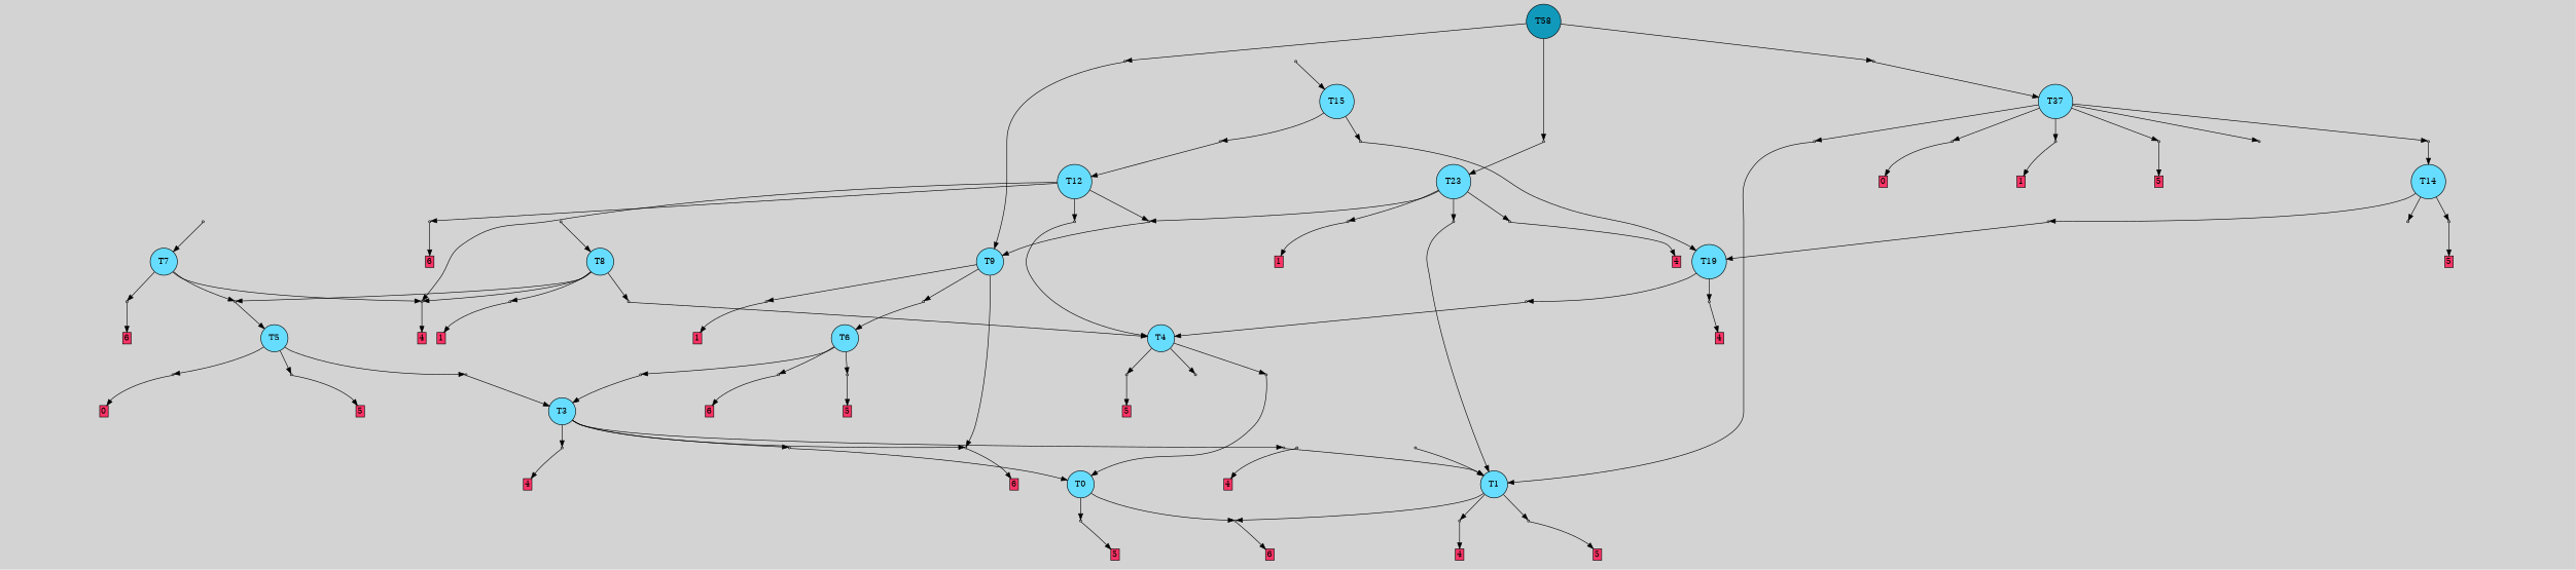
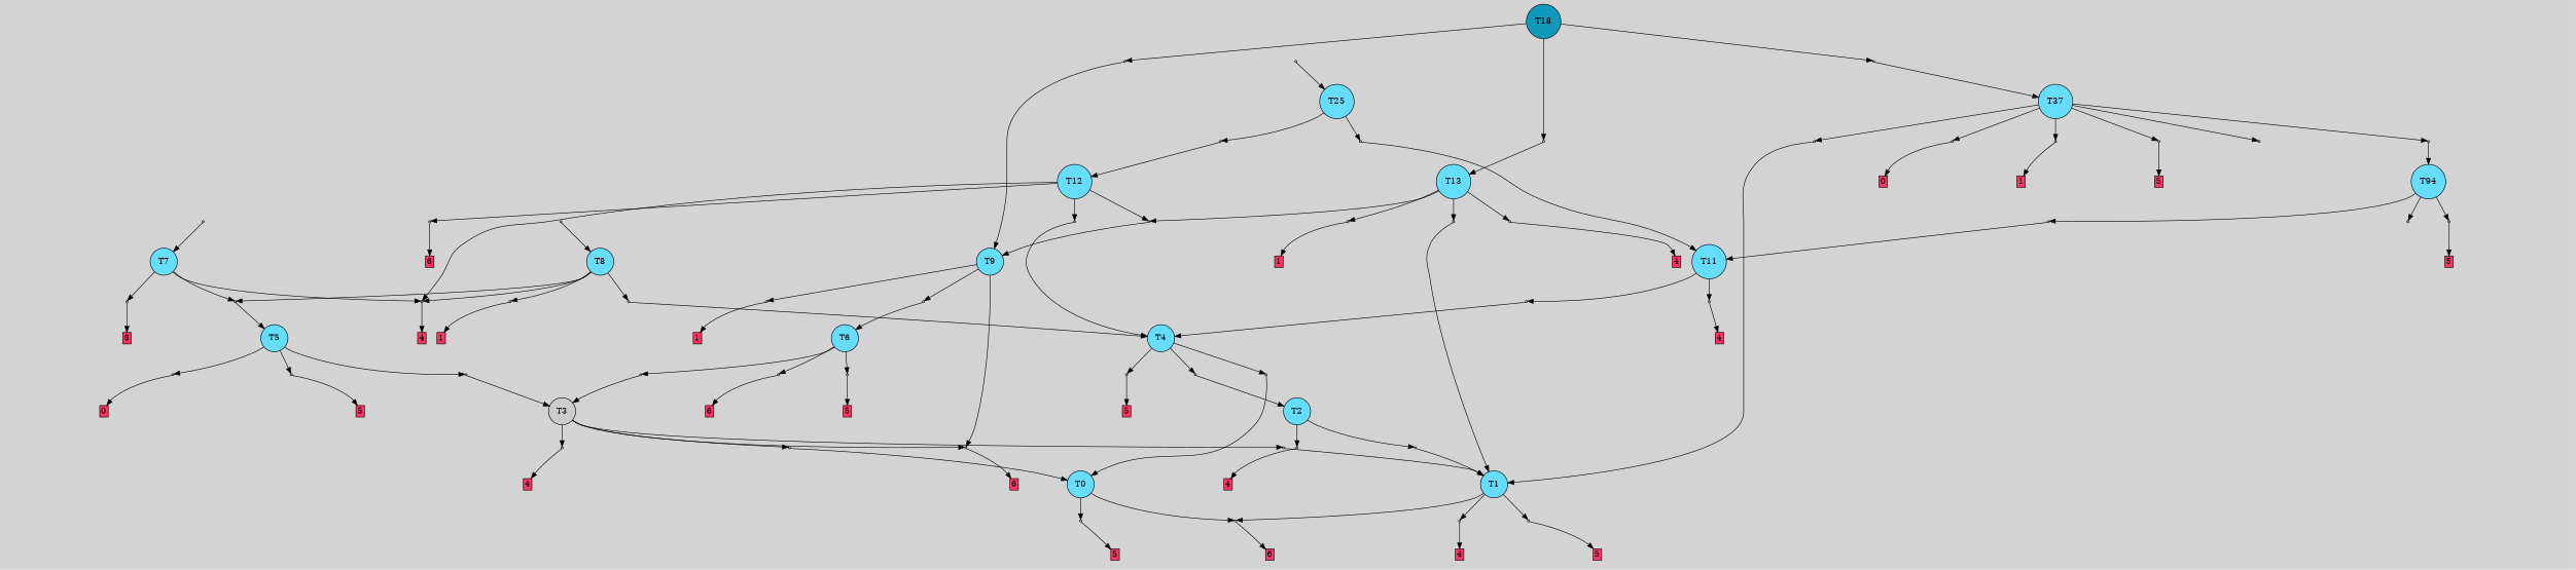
  digraph {
    bgcolor=lightgray
    fontname="DejaVu Serif"
    node [fontname="DejaVu Serif" shape=box style=filled]
    edge [fontname="DejaVu Serif"]
-   T18 [fillcolor="#1199bb" shape=circle label=T58]
+   T18 [fillcolor="#1199bb" shape=circle]
    P48 [fillcolor="#cccccc" shape=point]
    P49 [fillcolor="#cccccc" shape=point]
    P50 [fillcolor="#cccccc" shape=point]
    T0 [fillcolor="#66ddff" shape=circle]
    P0 [fillcolor="#cccccc" shape=point]
    P1 [fillcolor="#cccccc" shape=point]
    n8 [label="3|0&1|5#3|5#4|7#0|0&#92;n" style=invis]
    n9 [fillcolor="#ff3366" height=0 label=5 margin=0.03 width=0]
    n10 [label="6|0&0|1#0|7#4|0#2|7&#92;n" style=invis]
    n11 [fillcolor="#ff3366" height=0 label=6 margin=0.03 width=0]
    T1 [fillcolor="#66ddff" shape=circle]
    P2 [fillcolor="#cccccc" shape=point]
    P3 [fillcolor="#cccccc" shape=point]
    n15 [label="4|0&2|6#3|4#1|2#0|4&#92;n" style=invis]
    n16 [fillcolor="#ff3366" height=0 label=4 margin=0.03 width=0]
    n17 [label="3|0&1|5#3|5#4|7#0|0&#92;n" style=invis]
    n18 [fillcolor="#ff3366" height=0 label=5 margin=0.03 width=0]
+   T2 [fillcolor="#66ddff" shape=circle]
    P4 [fillcolor="#cccccc" shape=point]
    P5 [fillcolor="#cccccc" shape=point]
    n22 [label="4|0&4|3#1|4#1|7#2|3&#92;n" style=invis]
    n23 [label="2|0&1|6#2|1#4|1#4|7&#92;n" style=invis]
    n24 [fillcolor="#ff3366" height=0 label=4 margin=0.03 width=0]
-   T3 [fillcolor="#66ddff" shape=circle]
+   T3 [fillcolor="#cccccc" shape=circle]
    P6 [fillcolor="#cccccc" shape=point]
    P7 [fillcolor="#cccccc" shape=point]
    P8 [fillcolor="#cccccc" shape=point]
    P9 [fillcolor="#cccccc" shape=point]
    n30 [label="0|0&4|2#4|7#2|2#2|2&#92;n" style=invis]
    n31 [fillcolor="#ff3366" height=0 label=6 margin=0.03 width=0]
    n32 [label="4|0&4|3#1|4#1|7#2|3&#92;n" style=invis]
    n33 [label="2|0&1|6#2|1#4|1#4|7&#92;n" style=invis]
    n34 [fillcolor="#ff3366" height=0 label=4 margin=0.03 width=0]
    n35 [label="6|0&3|7#0|5#0|4#0|2&#92;n2|0&2|6#0|0#3|0#4|6&#92;n" style=invis]
    T4 [fillcolor="#66ddff" shape=circle]
    P10 [fillcolor="#cccccc" shape=point]
    P11 [fillcolor="#cccccc" shape=point]
    P12 [fillcolor="#cccccc" shape=point]
    n40 [label="7|0&1|4#4|6#3|1#4|2&#92;n" style=invis]
    n41 [label="6|0&3|7#0|5#0|3#0|2&#92;n2|0&2|6#0|0#3|0#4|6&#92;n" style=invis]
    n42 [label="3|0&1|5#3|5#4|7#0|0&#92;n" style=invis]
    n43 [fillcolor="#ff3366" height=0 label=5 margin=0.03 width=0]
    T5 [fillcolor="#66ddff" shape=circle]
    P13 [fillcolor="#cccccc" shape=point]
    P14 [fillcolor="#cccccc" shape=point]
    P15 [fillcolor="#cccccc" shape=point]
    n48 [label="1|0&0|0#2|1#4|3#2|0&#92;n" style=invis]
    n49 [fillcolor="#ff3366" height=0 label=0 margin=0.03 width=0]
    n50 [label="7|6&3|4#0|3#3|0#2|6&#92;n1|0&0|6#3|3#0|1#1|0&#92;n" style=invis]
    n51 [label="3|0&1|5#3|5#4|7#0|0&#92;n" style=invis]
    n52 [fillcolor="#ff3366" height=0 label=5 margin=0.03 width=0]
    T6 [fillcolor="#66ddff" shape=circle]
    P16 [fillcolor="#cccccc" shape=point]
    P17 [fillcolor="#cccccc" shape=point]
    P18 [fillcolor="#cccccc" shape=point]
    n57 [label="7|6&3|4#0|3#3|0#2|6&#92;n1|0&0|6#3|3#0|1#1|0&#92;n" style=invis]
    n58 [label="6|0&0|1#0|7#4|0#2|7&#92;n" style=invis]
    n59 [fillcolor="#ff3366" height=0 label=6 margin=0.03 width=0]
    n60 [label="3|0&1|5#3|5#4|7#0|0&#92;n" style=invis]
    n61 [fillcolor="#ff3366" height=0 label=5 margin=0.03 width=0]
    T7 [fillcolor="#66ddff" shape=circle]
    P19 [fillcolor="#cccccc" shape=point]
    P20 [fillcolor="#cccccc" shape=point]
    P21 [fillcolor="#cccccc" shape=point]
    n66 [label="1|1&3|0#4|0#1|2#1|5&#92;n7|0&4|2#0|1#3|1#2|6&#92;n" style=invis]
    n67 [fillcolor="#ff3366" height=0 label=6 margin=0.03 width=0]
    n68 [label="2|0&4|2#3|2#3|7#4|7&#92;n" style=invis]
    n69 [fillcolor="#ff3366" height=0 label=4 margin=0.03 width=0]
    n70 [label="6|1&3|7#2|4#1|0#1|1&#92;n6|0&0|1#0|4#4|0#2|0&#92;n" style=invis]
    T8 [fillcolor="#66ddff" shape=circle]
    P22 [fillcolor="#cccccc" shape=point]
    P23 [fillcolor="#cccccc" shape=point]
    n74 [label="3|0&1|1#0|0#0|2#2|1&#92;n" style=invis]
    n75 [label="7|0&4|0#4|5#3|4#3|3&#92;n" style=invis]
    n76 [fillcolor="#ff3366" height=0 label=1 margin=0.03 width=0]
    T9 [fillcolor="#66ddff" shape=circle]
    P24 [fillcolor="#cccccc" shape=point]
    P25 [fillcolor="#cccccc" shape=point]
    n80 [label="1|0&1|3#4|6#0|5#0|1&#92;n" style=invis]
    n81 [fillcolor="#ff3366" height=0 label=1 margin=0.03 width=0]
    n82 [label="7|0&2|5#4|6#2|5#4|7&#92;n" style=invis]
    P26 [fillcolor="#cccccc" shape=point]
    n84 [label="3|0&4|4#0|4#1|2#2|7&#92;n" style=invis]
    P27 [fillcolor="#cccccc" shape=point]
    n86 [label="6|1&3|7#2|4#1|0#1|4&#92;n6|0&0|1#0|4#4|0#2|0&#92;n" style=invis]
-   T11 [fillcolor="#66ddff" shape=circle label=T19]
+   T11 [fillcolor="#66ddff" shape=circle]
    P28 [fillcolor="#cccccc" shape=point]
    P29 [fillcolor="#cccccc" shape=point]
    n90 [label="3|0&1|1#0|0#0|2#2|1&#92;n" style=invis]
    n91 [label="2|0&4|3#3|2#2|2#4|7&#92;n" style=invis]
    n92 [fillcolor="#ff3366" height=0 label=4 margin=0.03 width=0]
    T12 [fillcolor="#66ddff" shape=circle]
    P30 [fillcolor="#cccccc" shape=point]
    P31 [fillcolor="#cccccc" shape=point]
    n96 [label="1|1&3|0#4|0#1|2#1|5&#92;n7|0&4|2#0|1#3|1#2|6&#92;n" style=invis]
    n97 [fillcolor="#ff3366" height=0 label=6 margin=0.03 width=0]
    n98 [label="3|0&1|1#0|0#0|2#2|1&#92;n" style=invis]
-   T13 [fillcolor="#66ddff" shape=circle label=T23]
+   T13 [fillcolor="#66ddff" shape=circle]
    P32 [fillcolor="#cccccc" shape=point]
    P33 [fillcolor="#cccccc" shape=point]
    P34 [fillcolor="#cccccc" shape=point]
    n103 [label="7|0&1|6#3|5#3|4#3|0&#92;n" style=invis]
    n104 [label="7|0&4|0#4|7#3|6#3|3&#92;n" style=invis]
    n105 [fillcolor="#ff3366" height=0 label=1 margin=0.03 width=0]
    n106 [label="5|6&1|1#4|0#2|6#1|5&#92;n7|0&0|0#0|6#4|1#2|5&#92;n" style=invis]
    n107 [fillcolor="#ff3366" height=0 label=4 margin=0.03 width=0]
-   T14 [fillcolor="#66ddff" shape=circle]
+   T14 [fillcolor="#66ddff" shape=circle label=T94]
    P35 [fillcolor="#cccccc" shape=point]
    P36 [fillcolor="#cccccc" shape=point]
    P37 [fillcolor="#cccccc" shape=point]
    n112 [label="6|0&3|2#4|0#1|0#4|3&#92;n" style=invis]
    n113 [fillcolor="#ff3366" height=0 label=5 margin=0.03 width=0]
    n114 [label="7|7&1|6#0|4#4|1#2|0&#92;n6|1&4|6#2|6#2|6#1|1&#92;n2|0&0|1#0|7#4|0#2|7&#92;n" style=invis]
    n115 [label="3|0&3|1#0|5#2|7#3|7&#92;n" style=invis]
-   T15 [fillcolor="#66ddff" shape=circle]
+   T15 [fillcolor="#66ddff" shape=circle label=T25]
    P38 [fillcolor="#cccccc" shape=point]
    P39 [fillcolor="#cccccc" shape=point]
    n119 [label="7|7&1|6#0|4#4|1#2|0&#92;n6|1&4|6#2|6#2|6#1|1&#92;n2|0&0|1#0|7#4|0#2|7&#92;n" style=invis]
    n120 [label="3|0&3|1#0|5#2|7#3|7&#92;n" style=invis]
    P40 [fillcolor="#cccccc" shape=point]
    n122 [label="3|0&3|5#0|1#2|6#4|7&#92;n" style=invis]
    P41 [fillcolor="#cccccc" shape=point]
    n124 [label="7|7&1|6#0|4#4|1#2|0&#92;n3|1&1|0#0|2#3|5#2|0&#92;n2|0&0|1#0|7#4|0#2|7&#92;n" style=invis]
    n125 [fillcolor="#66ddff" label=T37 shape=circle]
    P42 [fillcolor="#cccccc" shape=point]
    P43 [fillcolor="#cccccc" shape=point]
    P44 [fillcolor="#cccccc" shape=point]
    P45 [fillcolor="#cccccc" shape=point]
    P46 [fillcolor="#cccccc" shape=point]
    P47 [fillcolor="#cccccc" shape=point]
    n132 [label="3|0&3|3#0|2#4|5#4|2&#92;n" style=invis]
    n133 [fillcolor="#ff3366" height=0 label=0 margin=0.03 width=0]
    n134 [label="0|3&0|3#0|0#0|7#0|1&#92;n3|0&2|7#0|3#1|5#1|7&#92;n" style=invis]
    n135 [fillcolor="#ff3366" height=0 label=1 margin=0.03 width=0]
    n136 [label="1|0&4|4#3|2#1|1#0|7&#92;n" style=invis]
    n137 [label="6|0&1|1#4|1#2|1#0|0&#92;n" style=invis]
    n138 [fillcolor="#ff3366" height=0 label=5 margin=0.03 width=0]
    n139 [label="2|0&4|2#3|2#3|5#4|7&#92;n" style=invis]
    n140 [label="6|0&4|0#0|2#3|6#3|3&#92;n" style=invis]
    n141 [label="2|0&4|5#2|5#3|2#0|2&#92;n" style=invis]
    n142 [label="6|0&1|1#0|4#4|0#2|0&#92;n" style=invis]
    n143 [label="3|0&3|5#0|1#2|6#4|7&#92;n" style=invis]
    subgraph sub_1 {
      rank=same
      T18
    }
    T18 -> P48
    T18 -> P49
    T18 -> P50
    P48 -> T13
    P48 -> n141 [style=invis]
    P49 -> T9
    P49 -> n142 [style=invis]
    P50 -> n125
    P50 -> n143 [style=invis]
    T0 -> P0
    T0 -> P1
    P0 -> n8 [style=invis]
    P0 -> n9
    P1 -> n10 [style=invis]
    P1 -> n11
    T1 -> P1
    T1 -> P2
    T1 -> P3
    P2 -> n15 [style=invis]
    P2 -> n16
    P3 -> n17 [style=invis]
    P3 -> n18
+   T2 -> P4
+   T2 -> P5
    P4 -> T1
    P4 -> n22 [style=invis]
    P5 -> n23 [style=invis]
    P5 -> n24
    T3 -> P6
    T3 -> P7
    T3 -> P8
    T3 -> P9
    P6 -> n30 [style=invis]
    P6 -> n31
    P7 -> T1
    P7 -> n32 [style=invis]
    P8 -> n33 [style=invis]
    P8 -> n34
    P9 -> T0
    P9 -> n35 [style=invis]
    T4 -> P10
    T4 -> P11
    T4 -> P12
+   P10 -> T2
    P10 -> n40 [style=invis]
    P11 -> T0
    P11 -> n41 [style=invis]
    P12 -> n42 [style=invis]
    P12 -> n43
    T5 -> P13
    T5 -> P14
    T5 -> P15
    P13 -> n48 [style=invis]
    P13 -> n49
    P14 -> T3
    P14 -> n50 [style=invis]
    P15 -> n51 [style=invis]
    P15 -> n52
    T6 -> P16
    T6 -> P17
    T6 -> P18
    P16 -> T3
    P16 -> n57 [style=invis]
    P17 -> n58 [style=invis]
    P17 -> n59
    P18 -> n60 [style=invis]
    P18 -> n61
    T7 -> P19
    T7 -> P20
    T7 -> P21
    P19 -> n66 [style=invis]
    P19 -> n67
    P20 -> n68 [style=invis]
    P20 -> n69
    P21 -> T5
    P21 -> n70 [style=invis]
    T8 -> P20
    T8 -> P21
    T8 -> P22
    T8 -> P23
    P22 -> T4
    P22 -> n74 [style=invis]
    P23 -> n75 [style=invis]
    P23 -> n76
    T9 -> P6
    T9 -> P24
    T9 -> P25
    P24 -> n80 [style=invis]
    P24 -> n81
    P25 -> T6
    P25 -> n82 [style=invis]
    P26 -> T7
    P26 -> n84 [style=invis]
    P27 -> T9
    P27 -> n86 [style=invis]
    T11 -> P28
    T11 -> P29
    P28 -> T4
    P28 -> n90 [style=invis]
    P29 -> n91 [style=invis]
    P29 -> n92
    T12 -> P20
    T12 -> P27
    T12 -> P30
    T12 -> P31
    P30 -> n96 [style=invis]
    P30 -> n97
    P31 -> T4
    P31 -> n98 [style=invis]
    T13 -> P27
    T13 -> P32
    T13 -> P33
    T13 -> P34
    P32 -> T1
    P32 -> n103 [style=invis]
    P33 -> n104 [style=invis]
    P33 -> n105
    P34 -> n106 [style=invis]
    P34 -> n107
    T14 -> P35
    T14 -> P36
    T14 -> P37
    P35 -> n112 [style=invis]
    P35 -> n113
    P36 -> T11
    P36 -> n114 [style=invis]
    P37 -> n115 [style=invis]
    T15 -> P38
    T15 -> P39
    P38 -> T11
    P38 -> n119 [style=invis]
    P39 -> T12
    P39 -> n120 [style=invis]
    P40 -> T8
    P40 -> n122 [style=invis]
    P41 -> T15
    P41 -> n124 [style=invis]
    n125 -> P42
    n125 -> P43
    n125 -> P44
    n125 -> P45
    n125 -> P46
    n125 -> P47
    P42 -> n132 [style=invis]
    P42 -> n133
    P43 -> n134 [style=invis]
    P43 -> n135
    P44 -> T1
    P44 -> n136 [style=invis]
    P45 -> n137 [style=invis]
    P45 -> n138
    P46 -> T14
    P46 -> n139 [style=invis]
    P47 -> n140 [style=invis]
  }
